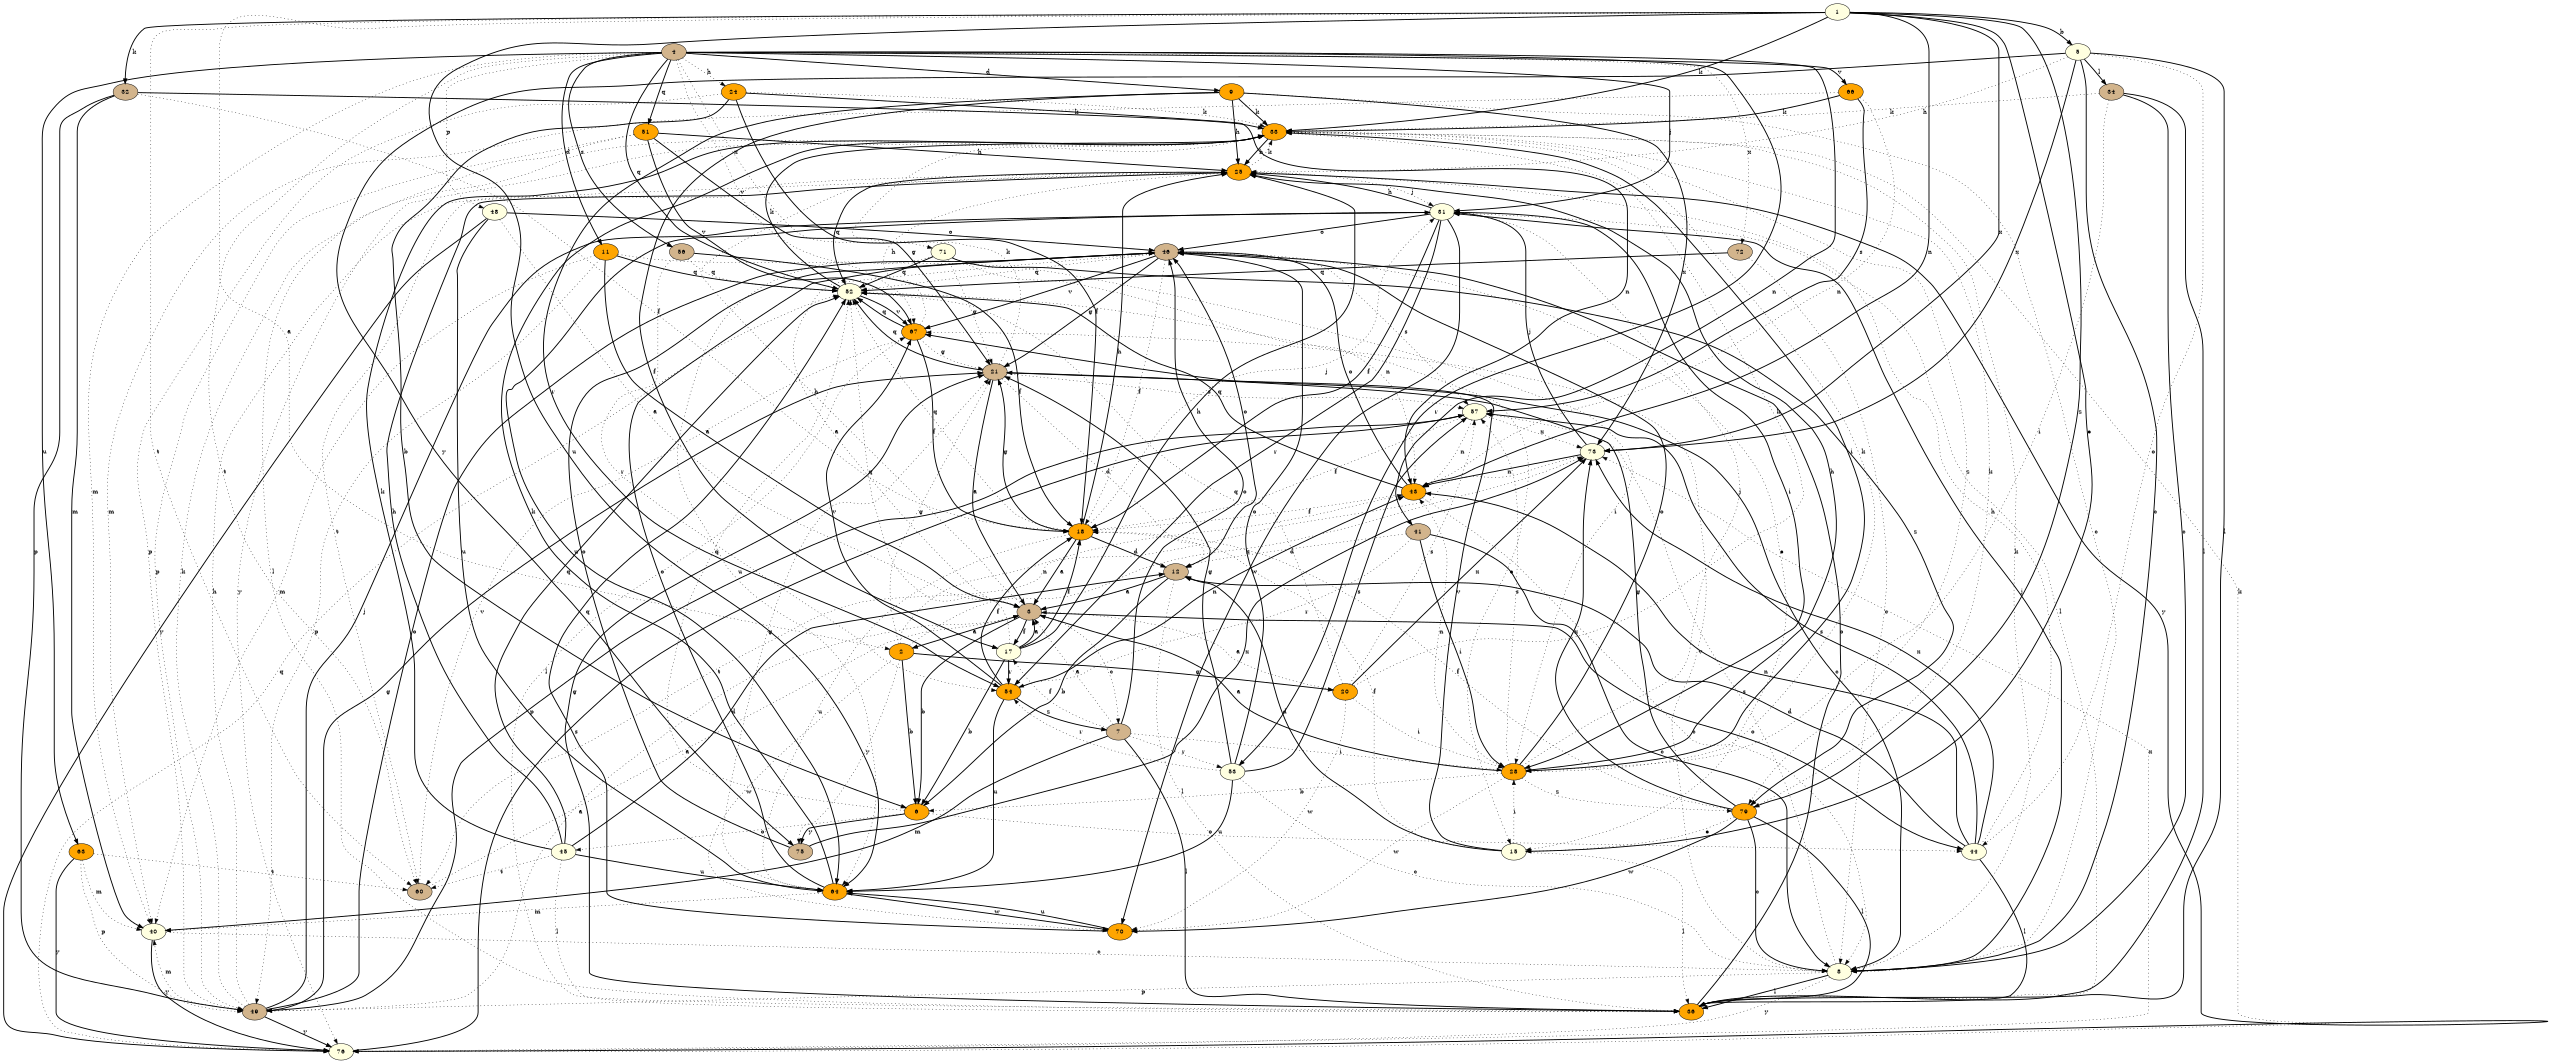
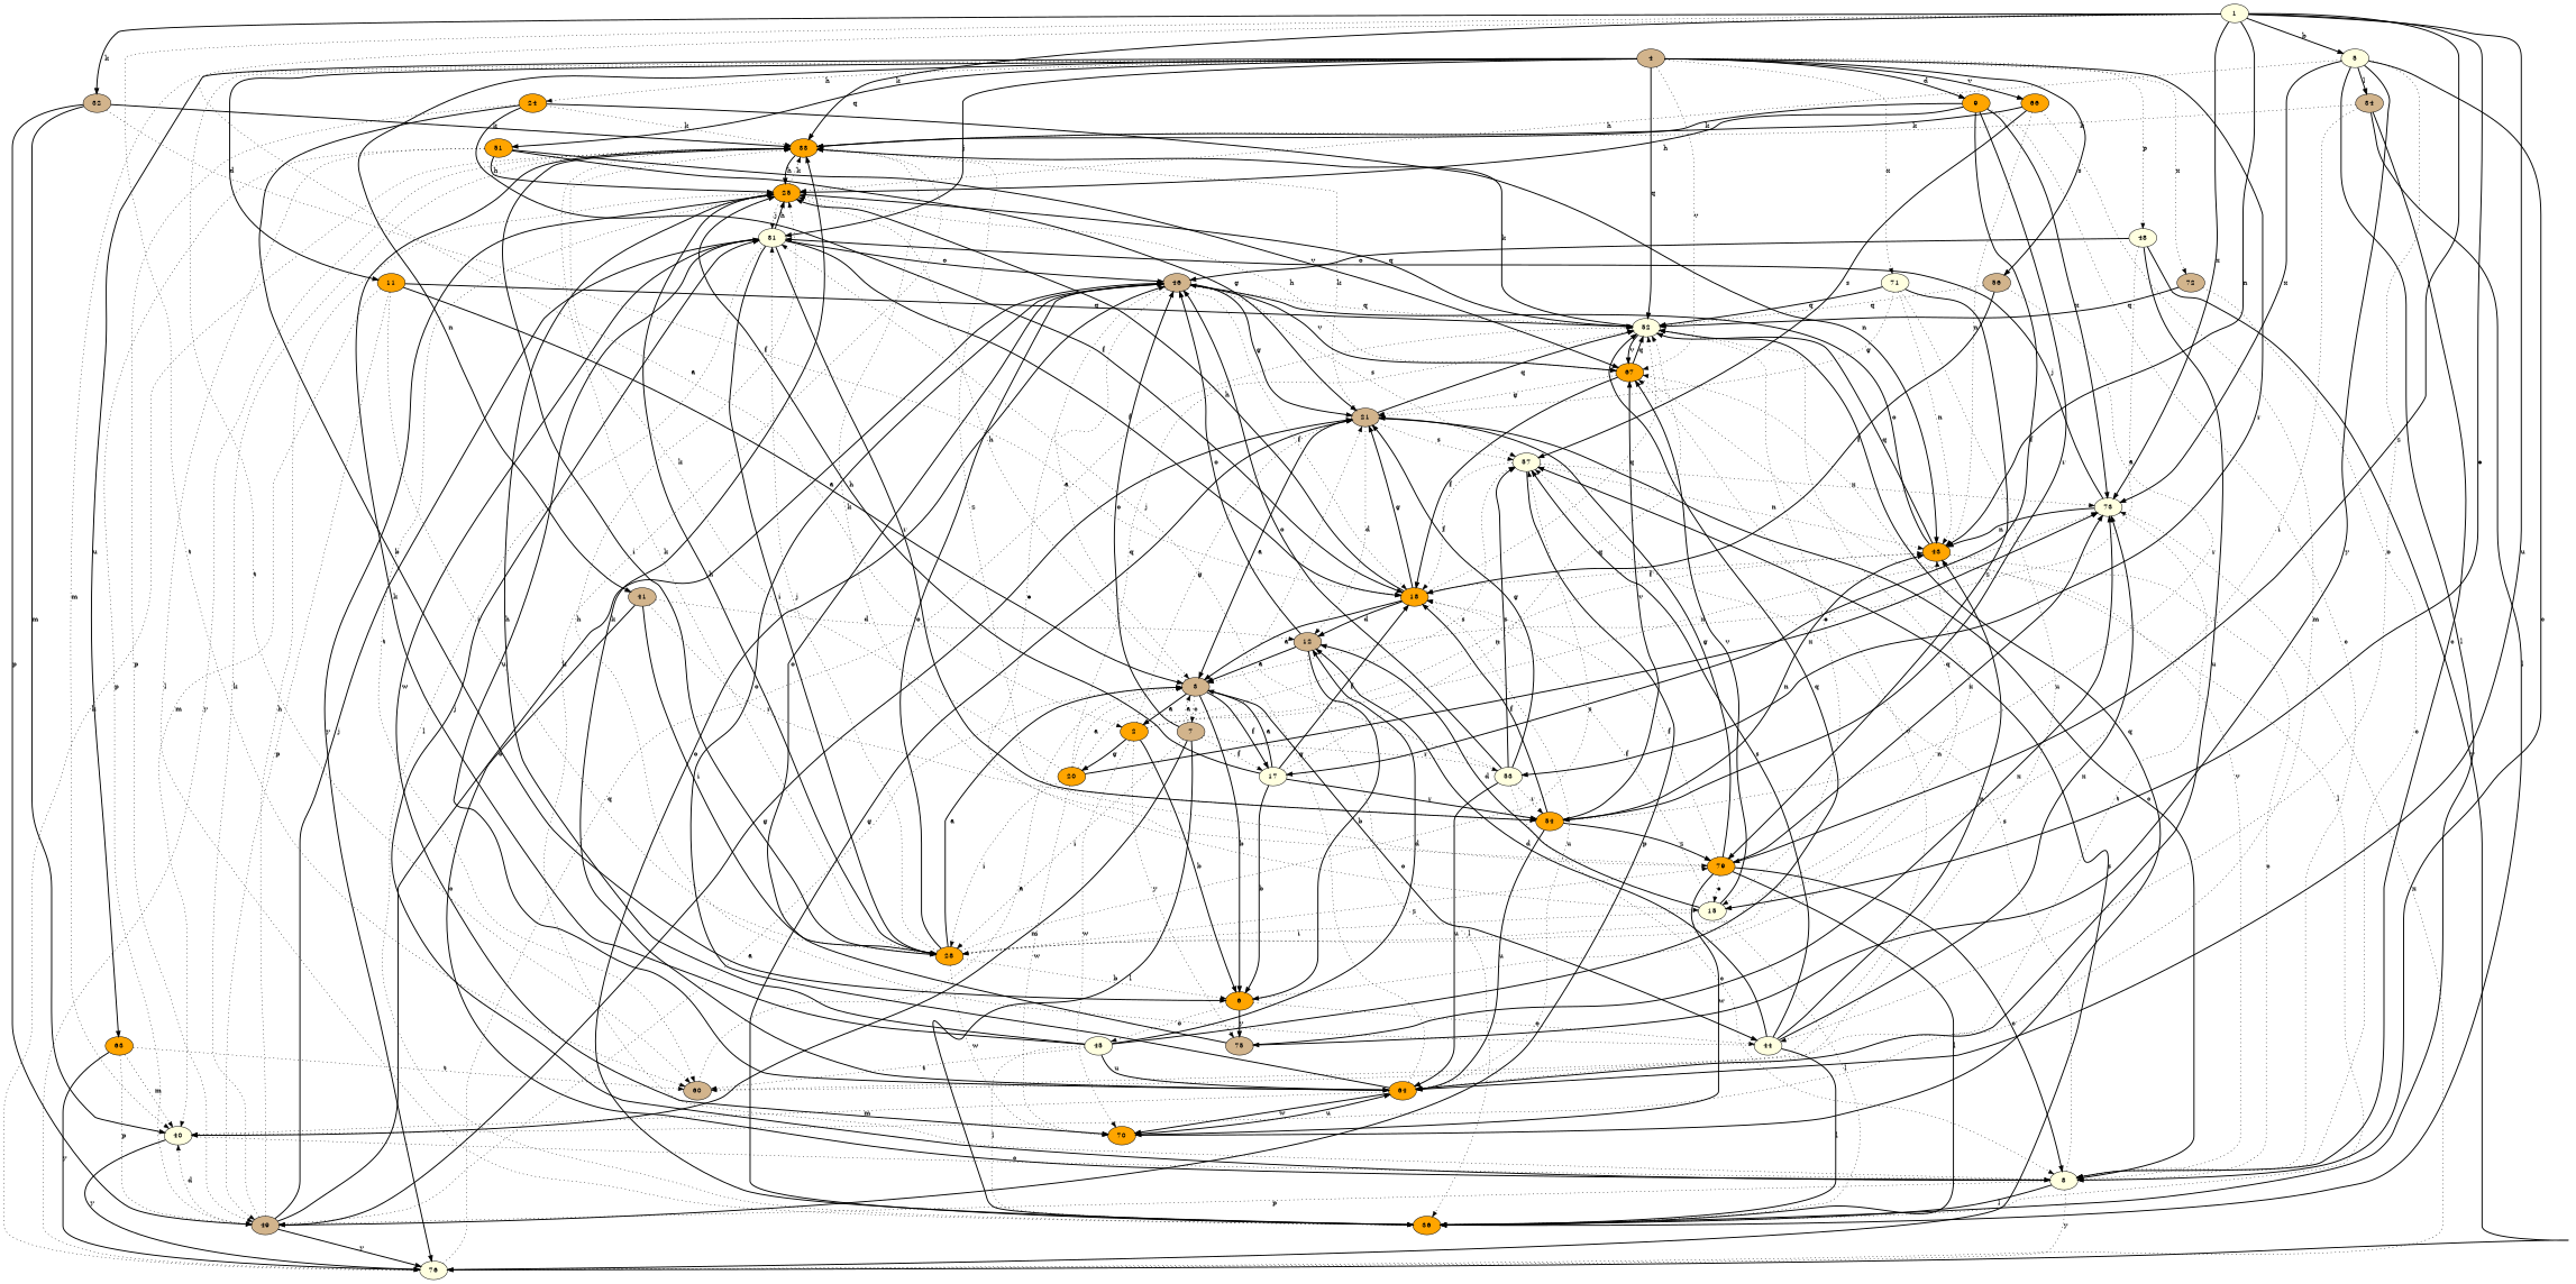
  strict digraph {
    node [fillcolor=orange style=filled]
    edge [style=bold]
    n1 [fillcolor=tan label=4]
    9
    11
    24
    31 [fillcolor=lightyellow]
    40 [fillcolor=lightyellow]
    41 [fillcolor=tan]
    48 [fillcolor=lightyellow]
    51
    52 [fillcolor=lightyellow]
    53 [fillcolor=lightyellow]
    56 [fillcolor=tan]
    60 [fillcolor=tan]
    63
    66
    67
    71 [fillcolor=lightyellow]
    72 [fillcolor=tan]
    33
    73 [fillcolor=lightyellow]
    17 [fillcolor=lightyellow]
    25
    8 [fillcolor=lightyellow]
    54
    3 [fillcolor=tan]
    28
    49 [fillcolor=tan]
    43
    6
    18
    64
    70
    36
    46 [fillcolor=tan]
    76 [fillcolor=lightyellow]
    12 [fillcolor=tan]
    21 [fillcolor=tan]
    15 [fillcolor=lightyellow]
    57 [fillcolor=lightyellow]
    79
    1 [fillcolor=lightyellow]
    2
    5 [fillcolor=lightyellow]
    32 [fillcolor=tan]
    20
    75 [fillcolor=tan]
    44 [fillcolor=lightyellow]
    34 [fillcolor=tan]
    45 [fillcolor=lightyellow]
    7 [fillcolor=tan]
    n1 -> 9 [label=d]
    n1 -> 11 [label=d]
    n1 -> 24 [label=h style=dotted]
    n1 -> 31 [label=j]
    n1 -> 40 [label=m style=dotted]
    n1 -> 41 [label=n]
    n1 -> 48 [label=p style=dotted]
    n1 -> 51 [label=q]
    n1 -> 52 [label=q]
    n1 -> 53 [label=r]
    n1 -> 56 [label=s]
    n1 -> 60 [label=t style=dotted]
    n1 -> 63 [label=u]
    n1 -> 66 [label=v]
    n1 -> 67 [label=v style=dotted]
    n1 -> 71 [label=x style=dotted]
    n1 -> 72 [label=x style=dotted]
    9 -> 33 [label=k]
    9 -> 73 [label=x]
    9 -> 17 [label=f]
    9 -> 25 [label=h]
    9 -> 8 [label=c style=dotted]
    9 -> 54 [label=r]
    11 -> 40 [label=m style=dotted]
    11 -> 52 [label=q]
    11 -> 3 [label=a]
    11 -> 28 [label=i style=dotted]
    11 -> 49 [label=p style=dotted]
    24 -> 33 [label=k style=dotted]
    24 -> 49 [label=p style=dotted]
    24 -> 43 [label=n]
    24 -> 6 [label=b]
    24 -> 18 [label=f]
    31 -> 25 [label=h]
    31 -> 54 [label=r]
    31 -> 28 [label=i]
    31 -> 18 [label=f]
    31 -> 64 [label=u]
    31 -> 70 [label=w]
    31 -> 36 [label=l style=dotted]
    31 -> 46 [label=o]
    40 -> 8 [label=c style=dotted]
    40 -> 76 [label=y]
    41 -> 8 [label=c]
    41 -> 54 [label=r style=dotted]
    41 -> 28 [label=i]
    41 -> 12 [label=d style=dotted]
    48 -> 3 [label=a style=dotted]
    48 -> 64 [label=u]
    48 -> 46 [label=o]
    48 -> 76 [label=y]
    51 -> 67 [label=v]
    51 -> 25 [label=h]
    51 -> 49 [label=p style=dotted]
    51 -> 36 [label=l style=dotted]
    51 -> 21 [label=g]
    52 -> 67 [label=v]
    52 -> 33 [label=k]
    52 -> 15 [label=e style=dotted]
    53 -> 8 [label=c style=dotted]
    53 -> 54 [label=r style=dotted]
    53 -> 64 [label=u]
    53 -> 46 [label=o]
    53 -> 21 [label=g]
    53 -> 57 [label=s]
    56 -> 52 [label=q style=dotted]
    56 -> 54 [label=r style=dotted]
    56 -> 18 [label=f]
    60 -> 67 [label=v style=dotted]
    60 -> 3 [label=a style=dotted]
    63 -> 40 [label=m style=dotted]
    63 -> 60 [label=t style=dotted]
    63 -> 49 [label=p style=dotted]
    63 -> 76 [label=y]
    66 -> 40 [label=m style=dotted]
    66 -> 33 [label=k]
    66 -> 43 [label=n style=dotted]
    66 -> 57 [label=s]
    67 -> 52 [label=q]
    67 -> 25 [label=h style=dotted]
    67 -> 18 [label=f]
    67 -> 36 [label=l style=dotted]
    67 -> 21 [label=g style=dotted]
    71 -> 52 [label=q]
    71 -> 43 [label=n style=dotted]
    71 -> 64 [label=u style=dotted]
    71 -> 21 [label=g style=dotted]
    71 -> 79 [label=z]
    72 -> 52 [label=q]
    72 -> 8 [label=c style=dotted]
    33 -> 25 [label=h]
    33 -> 28 [label=i]
    33 -> 76 [label=y style=dotted]
    33 -> 79 [label=z style=dotted]
    73 -> 31 [label=j]
    73 -> 60 [label=t style=dotted]
    73 -> 43 [label=n]
    17 -> 52 [label=q style=dotted]
    17 -> 25 [label=h]
    17 -> 54 [label=r]
    17 -> 3 [label=a]
    17 -> 6 [label=b]
    17 -> 18 [label=f]
    25 -> 31 [label=j style=dotted]
    25 -> 52 [label=q]
    25 -> 60 [label=t style=dotted]
    25 -> 33 [label=k style=dotted]
    25 -> 76 [label=y]
    8 -> 31 [label=j]
    8 -> 67 [label=v style=dotted]
    8 -> 33 [label=k style=dotted]
    8 -> 49 [label=p style=dotted]
    8 -> 36 [label=l]
    8 -> 76 [label=y style=dotted]
    8 -> 57 [label=s style=dotted]
    54 -> 67 [label=v]
    54 -> 43 [label=n]
    54 -> 18 [label=f]
    54 -> 64 [label=u]
-   54 -> 7 [label=z]
+   54 -> 79 [label=z]
    3 -> 17 [label=f]
    3 -> 25 [label=h style=dotted]
    3 -> 6 [label=b]
    3 -> 2 [label=a]
    3 -> 44 [label=o]
    3 -> 7 [label=c style=dotted]
    28 -> 31 [label=j style=dotted]
    28 -> 33 [label=k style=dotted]
    28 -> 25 [label=h]
    28 -> 3 [label=a]
    28 -> 43 [label=n style=dotted]
    28 -> 6 [label=b style=dotted]
    28 -> 70 [label=w style=dotted]
    28 -> 46 [label=o]
    28 -> 57 [label=s style=dotted]
    28 -> 79 [label=z style=dotted]
    49 -> 31 [label=j]
-   49 -> 40 [label=m style=dotted]
+   49 -> 40 [label=d style=dotted]
    49 -> 33 [label=k style=dotted]
    49 -> 25 [label=h style=dotted]
    49 -> 3 [label=a style=dotted]
    49 -> 46 [label=o]
    49 -> 76 [label=y]
    49 -> 21 [label=g]
    43 -> 52 [label=q]
    43 -> 8 [label=c style=dotted]
    43 -> 18 [label=f style=dotted]
    43 -> 46 [label=o]
    6 -> 52 [label=q style=dotted]
    6 -> 75 [label=y]
    6 -> 44 [label=o style=dotted]
    6 -> 45 [label=o style=dotted]
-   18 -> 31 [label=j style=dotted]
+   53 -> 31 [label=j style=dotted]
    18 -> 52 [label=q style=dotted]
    18 -> 25 [label=h]
    18 -> 3 [label=a]
    18 -> 64 [label=u style=dotted]
    18 -> 12 [label=d]
    18 -> 21 [label=g]
    64 -> 40 [label=m style=dotted]
    64 -> 33 [label=k]
    64 -> 70 [label=w]
    64 -> 46 [label=o]
    64 -> 21 [label=g style=dotted]
    70 -> 52 [label=q]
    70 -> 64 [label=u]
    36 -> 46 [label=o]
    36 -> 21 [label=g]
    46 -> 52 [label=q style=dotted]
    46 -> 67 [label=v]
    46 -> 3 [label=a style=dotted]
    46 -> 18 [label=f style=dotted]
    46 -> 21 [label=g]
    46 -> 15 [label=e style=dotted]
    46 -> 57 [label=s style=dotted]
    76 -> 52 [label=q style=dotted]
    76 -> 33 [label=k style=dotted]
    76 -> 73 [label=x style=dotted]
    76 -> 57 [label=s]
    12 -> 3 [label=a]
    12 -> 6 [label=b]
    12 -> 36 [label=l style=dotted]
    12 -> 46 [label=o]
    21 -> 52 [label=q]
    21 -> 33 [label=k style=dotted]
    21 -> 8 [label=c]
    21 -> 3 [label=a]
    21 -> 12 [label=d style=dotted]
    21 -> 57 [label=s style=dotted]
    15 -> 67 [label=v]
    15 -> 28 [label=i style=dotted]
    15 -> 18 [label=f style=dotted]
    15 -> 36 [label=l style=dotted]
    15 -> 12 [label=d]
    57 -> 73 [label=x style=dotted]
    57 -> 49 [label=p]
    57 -> 43 [label=n style=dotted]
    57 -> 18 [label=f style=dotted]
    79 -> 33 [label=k style=dotted]
    79 -> 73 [label=x]
    79 -> 8 [label=c]
    79 -> 18 [label=f style=dotted]
    79 -> 70 [label=w]
    79 -> 36 [label=l]
    79 -> 21 [label=g]
    79 -> 15 [label=e style=dotted]
    1 -> 60 [label=t style=dotted]
    1 -> 33 [label=k]
    1 -> 73 [label=x]
    1 -> 43 [label=n]
    1 -> 64 [label=u]
    1 -> 15 [label=e]
    1 -> 79 [label=z]
    1 -> 2 [label=a style=dotted]
    1 -> 5 [label=b]
    1 -> 32 [label=k]
    2 -> 73 [label=x style=dotted]
    2 -> 43 [label=n style=dotted]
    2 -> 6 [label=b]
    2 -> 70 [label=w style=dotted]
    2 -> 21 [label=g style=dotted]
    2 -> 20 [label=g]
    2 -> 75 [label=y style=dotted]
    5 -> 73 [label=x]
    5 -> 25 [label=h style=dotted]
    5 -> 8 [label=c]
    5 -> 36 [label=l]
    5 -> 75 [label=y]
    5 -> 44 [label=o style=dotted]
    5 -> 34 [label=l]
    32 -> 40 [label=m]
    32 -> 33 [label=k]
    32 -> 49 [label=p]
    32 -> 18 [label=f style=dotted]
    20 -> 52 [label=q style=dotted]
    20 -> 33 [label=k style=dotted]
    20 -> 73 [label=x]
    20 -> 3 [label=a style=dotted]
    20 -> 28 [label=i style=dotted]
    20 -> 70 [label=w style=dotted]
    20 -> 57 [label=s style=dotted]
    75 -> 73 [label=x]
    75 -> 46 [label=o]
    44 -> 73 [label=x]
    44 -> 25 [label=h style=dotted]
    44 -> 43 [label=n]
    44 -> 36 [label=l]
    44 -> 12 [label=d]
    44 -> 57 [label=s]
    34 -> 33 [label=k style=dotted]
    34 -> 8 [label=c]
    34 -> 28 [label=i style=dotted]
    34 -> 36 [label=l]
    45 -> 52 [label=q]
    45 -> 60 [label=t style=dotted]
    45 -> 33 [label=k]
    45 -> 25 [label=h]
    45 -> 64 [label=u]
    45 -> 36 [label=l style=dotted]
    45 -> 12 [label=d]
    7 -> 40 [label=m]
    7 -> 53 [label=r style=dotted]
    7 -> 17 [label=f style=dotted]
    7 -> 3 [label=a style=dotted]
    7 -> 28 [label=i style=dotted]
    7 -> 36 [label=l]
    7 -> 46 [label=o]
  }
